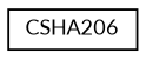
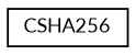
  digraph {
    rankdir=LR
    fontname=Lato
-   n1 [color=black fillcolor=white fontname=Lato fontsize=10 height=0.2 label=CSHA206 shape=record style=filled width=0.4]
+   n1 [color=black fillcolor=white fontname=Lato fontsize=10 height=0.2 label=CSHA256 shape=record style=filled width=0.4]
  }
